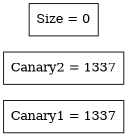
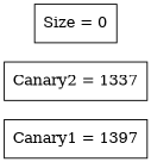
  digraph {
    rankdir=LR
    node [color=black fontsize=14 shape=box]
-   n1 [label="Canary1 = 1337"]
+   n1 [label="Canary1 = 1397"]
    n2 [label="Canary2 = 1337"]
    n3 [label="Size = 0"]
  }
